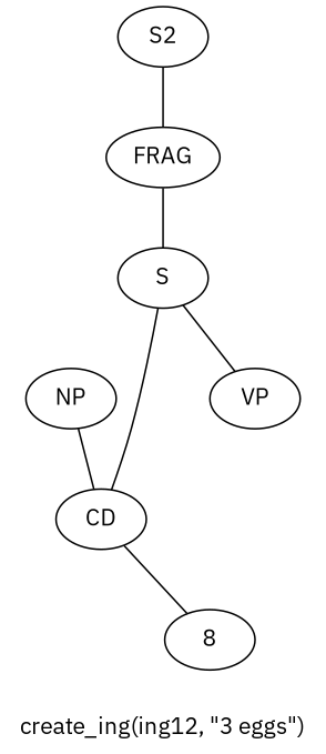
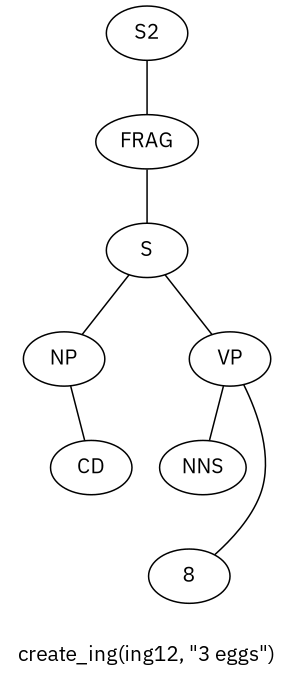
  graph {
    fontname="IBM Plex Sans"
    label="create_ing(ing12, \"3 eggs\")"
    node [fontname="IBM Plex Sans"]
    edge [fontname="IBM Plex Sans"]
    n1 [label=S2]
    n2 [label=FRAG]
    n3 [label=S]
    n4 [label=NP]
    n5 [label=VP]
    n6 [label=CD]
+   n7 [label=NNS]
    n8 [label=8]
    n1 -- n2
    n2 -- n3
-   n3 -- n6
+   n3 -- n4
    n3 -- n5
    n4 -- n6
-   n6 -- n8
+   n5 -- n7
+   n5 -- n8
  }
